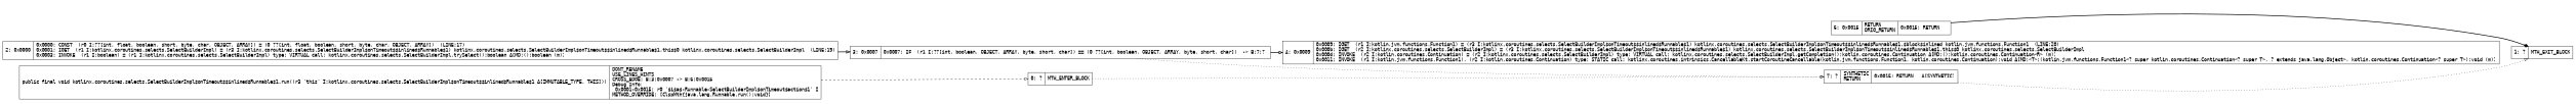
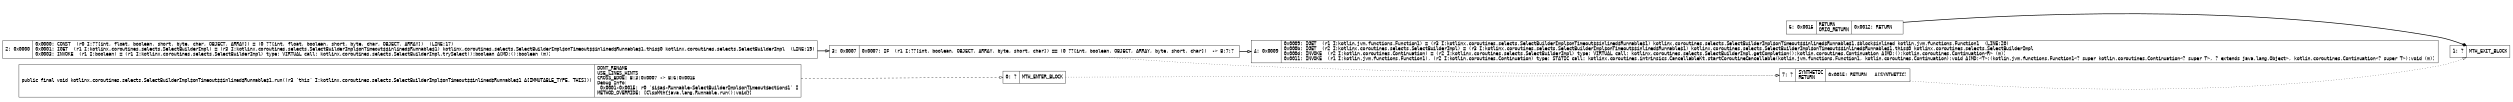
  digraph {
    fontname="DejaVu Sans Mono"
    rankdir=LR
    node [fontname="DejaVu Sans Mono" shape=record]
    edge [arrowhead=onormal fontname="DejaVu Sans Mono" style=dotted]
    n1 [label="{0\:\ ?|MTH_ENTER_BLOCK\l}"]
    n2 [label="{7\:\ ?|SYNTHETIC\lRETURN\l|0x0015: RETURN   A[SYNTHETIC]\l}"]
    n3 [label="{2\:\ 0x0000|0x0000: CONST  (r0 I:??[int, float, boolean, short, byte, char, OBJECT, ARRAY]) = (0 ??[int, float, boolean, short, byte, char, OBJECT, ARRAY])  (LINE:17)\l0x0001: IGET  (r1 I:kotlinx.coroutines.selects.SelectBuilderImpl) = (r3 I:kotlinx.coroutines.selects.SelectBuilderImpl$onTimeout$$inlined$Runnable$1) kotlinx.coroutines.selects.SelectBuilderImpl$onTimeout$$inlined$Runnable$1.this$0 kotlinx.coroutines.selects.SelectBuilderImpl  (LINE:19)\l0x0003: INVOKE  (r1 I:boolean) = (r1 I:kotlinx.coroutines.selects.SelectBuilderImpl) type: VIRTUAL call: kotlinx.coroutines.selects.SelectBuilderImpl.trySelect():boolean A[MD:():boolean (m)]\l}"]
    n4 [label="{3\:\ 0x0007|0x0007: IF  (r1 I:??[int, boolean, OBJECT, ARRAY, byte, short, char]) == (0 ??[int, boolean, OBJECT, ARRAY, byte, short, char])  \-\> B:7:? \l}"]
    n5 [label="{4\:\ 0x0009|0x0009: IGET  (r1 I:kotlin.jvm.functions.Function1) = (r3 I:kotlinx.coroutines.selects.SelectBuilderImpl$onTimeout$$inlined$Runnable$1) kotlinx.coroutines.selects.SelectBuilderImpl$onTimeout$$inlined$Runnable$1.$block$inlined kotlin.jvm.functions.Function1  (LINE:20)\l0x000b: IGET  (r2 I:kotlinx.coroutines.selects.SelectBuilderImpl) = (r3 I:kotlinx.coroutines.selects.SelectBuilderImpl$onTimeout$$inlined$Runnable$1) kotlinx.coroutines.selects.SelectBuilderImpl$onTimeout$$inlined$Runnable$1.this$0 kotlinx.coroutines.selects.SelectBuilderImpl \l0x000d: INVOKE  (r2 I:kotlin.coroutines.Continuation) = (r2 I:kotlinx.coroutines.selects.SelectBuilderImpl) type: VIRTUAL call: kotlinx.coroutines.selects.SelectBuilderImpl.getCompletion():kotlin.coroutines.Continuation A[MD:():kotlin.coroutines.Continuation\<R\> (m)]\l0x0011: INVOKE  (r1 I:kotlin.jvm.functions.Function1), (r2 I:kotlin.coroutines.Continuation) type: STATIC call: kotlinx.coroutines.intrinsics.CancellableKt.startCoroutineCancellable(kotlin.jvm.functions.Function1, kotlin.coroutines.Continuation):void A[MD:\<T\>:(kotlin.jvm.functions.Function1\<? super kotlin.coroutines.Continuation\<? super T\>, ? extends java.lang.Object\>, kotlin.coroutines.Continuation\<? super T\>):void (m)]\l}"]
    n6 [label="{1\:\ ?|MTH_EXIT_BLOCK\l}"]
-   n7 [label="{6\:\ 0x0015|RETURN\lORIG_RETURN\l|0x0015: RETURN   \l}"]
+   n7 [label="{6\:\ 0x0015|RETURN\lORIG_RETURN\l|0x0012: RETURN   \l}"]
    n8 [label="{public final void kotlinx.coroutines.selects.SelectBuilderImpl$onTimeout$$inlined$Runnable$1.run((r3 'this' I:kotlinx.coroutines.selects.SelectBuilderImpl$onTimeout$$inlined$Runnable$1 A[IMMUTABLE_TYPE, THIS]))  | DONT_RENAME\lUSE_LINES_HINTS\lCROSS_EDGE: B:3:0x0007 \-\> B:6:0x0015\lDebug Info:\l  0x0001\-0x0015: r0 '$i$a$\-Runnable\-SelectBuilderImpl$onTimeout$action$1' I\lMETHOD_OVERRIDE: [ClspMth\{java.lang.Runnable.run():void\}]\l}"]
    n1 -> n2
    n2 -> n6
    n3 -> n4 [style=bold]
    n4 -> n2
    n4 -> n5 [style=bold]
    n7 -> n6 [arrowhead=diamond style=bold]
    n8 -> n1 [style=dashed]
  }
